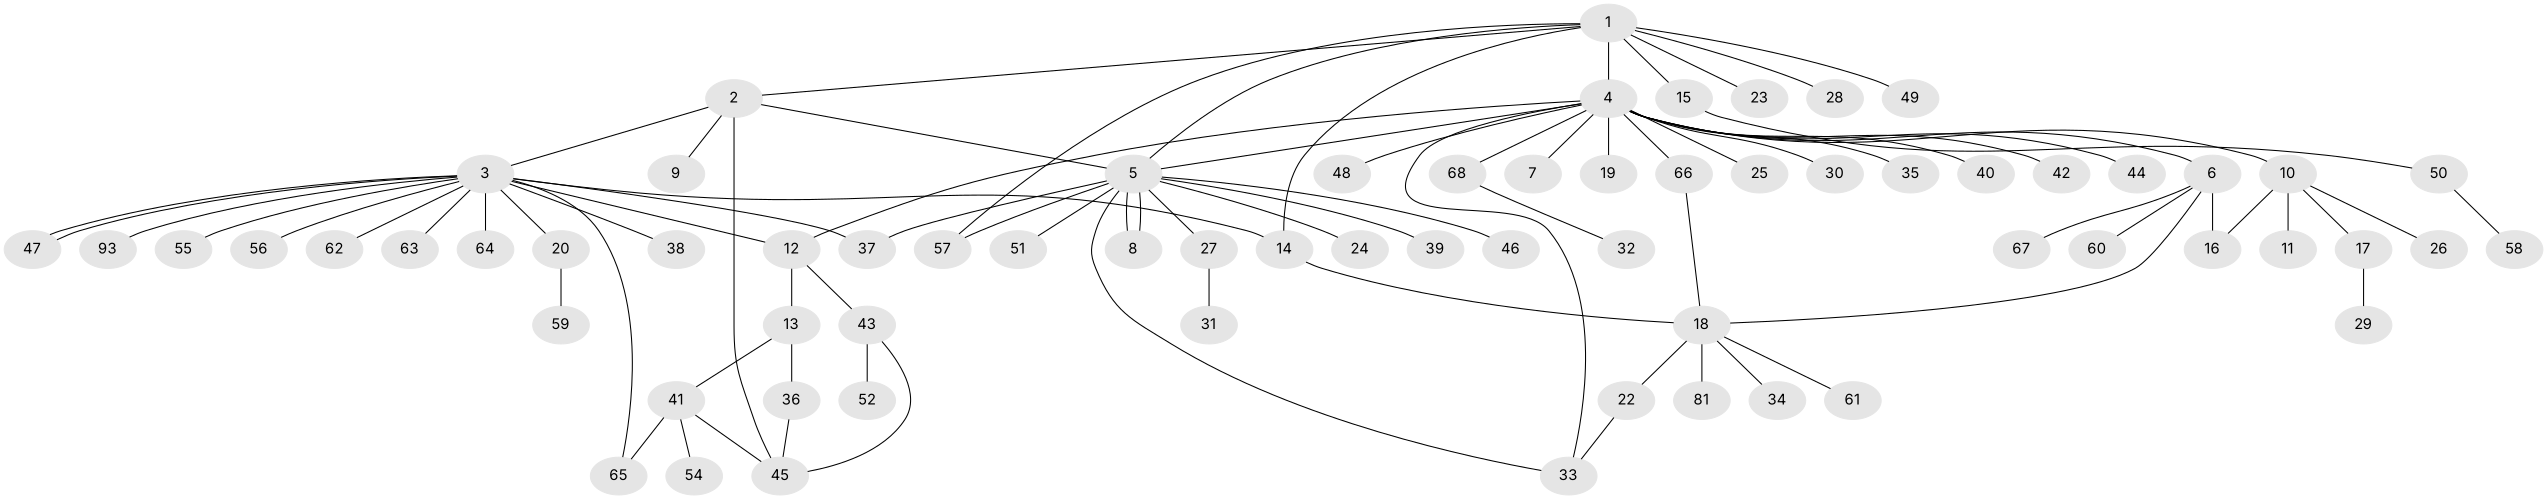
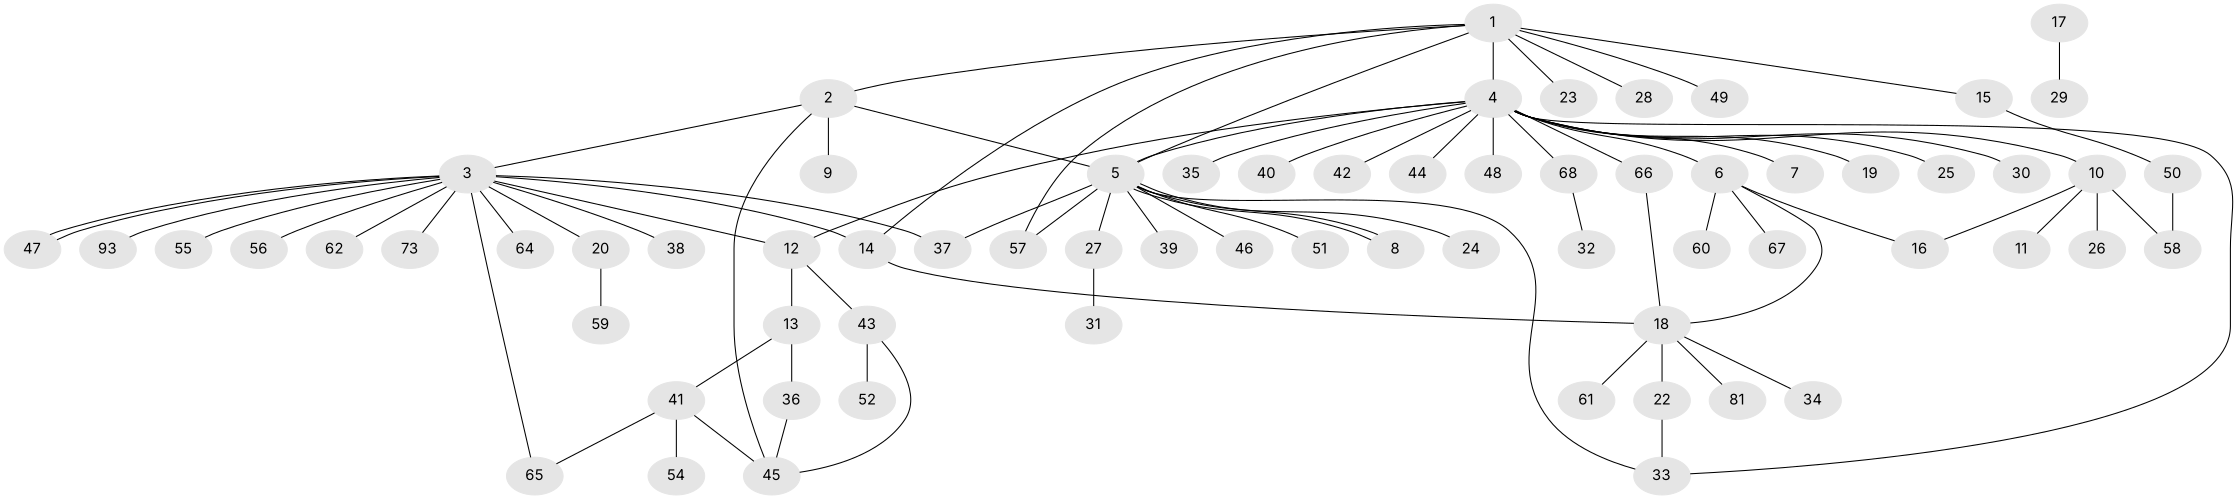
  graph {
    fontname=Inter
    node [color=gray90 fontname=Inter style=filled]
    edge [fontname=Inter]
    1
    2
    4
    5
    14
    15
    23
    28
    49
    57
    3
    9
    45
    12
    6
    7
    10
    19
    25
    30
    33
    35
    40
    42
    44
    48
    66
    68
    37
    8
    24
    27
    39
    46
    51
    18
    50
    n38 [label=81]
    22
    34
    61
    20
    38
    47
    n45 [label=93]
    55
    56
    62
-   63
+   63 [label=73]
    64
    65
    13
    43
    59
    16
    60
    67
    11
    17
    26
    32
    31
    29
    36
    41
    52
    54
    58
    1 -- 2
    1 -- 4
    1 -- 5
    1 -- 14
    1 -- 15
    1 -- 23
    1 -- 28
    1 -- 49
    1 -- 57
    2 -- 5
    2 -- 3
    2 -- 9
    2 -- 45
    4 -- 5
    4 -- 12
    4 -- 6
    4 -- 7
    4 -- 10
    4 -- 19
    4 -- 25
    4 -- 30
    4 -- 33
    4 -- 35
    4 -- 40
    4 -- 42
    4 -- 44
    4 -- 48
    4 -- 66
    4 -- 68
    5 -- 57
    5 -- 33
    5 -- 37
    5 -- 8
    5 -- 8
    5 -- 24
    5 -- 27
    5 -- 39
    5 -- 46
    5 -- 51
    14 -- 18
    15 -- 50
    3 -- 14
    3 -- 12
    3 -- 37
    3 -- 20
    3 -- 38
    3 -- 47
    3 -- 47
    3 -- n45
    3 -- 55
    3 -- 56
    3 -- 62
    3 -- 63
    3 -- 64
    3 -- 65
    12 -- 13
    12 -- 43
    6 -- 18
    6 -- 16
    6 -- 60
    6 -- 67
    10 -- 16
    10 -- 11
-   10 -- 17
+   10 -- 58
    10 -- 26
    66 -- 18
    68 -- 32
    27 -- 31
    18 -- n38
    18 -- 22
    18 -- 34
    18 -- 61
    50 -- 58
    22 -- 33
    20 -- 59
    13 -- 36
    13 -- 41
    43 -- 45
    43 -- 52
    17 -- 29
    36 -- 45
    41 -- 45
    41 -- 65
    41 -- 54
  }
